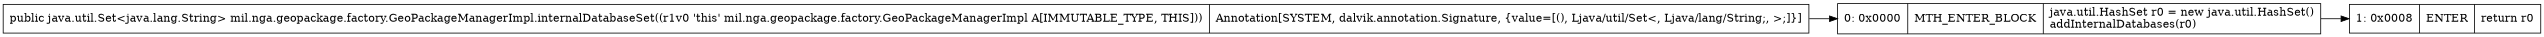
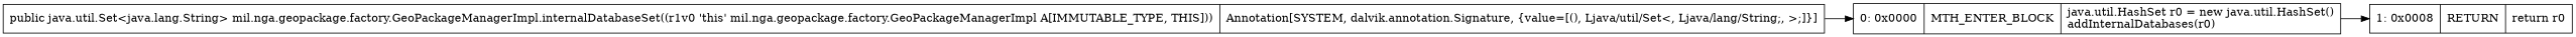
  digraph {
    rankdir=LR
    node [shape=record]
    n1 [label="{0\:\ 0x0000|MTH_ENTER_BLOCK\l|java.util.HashSet r0 = new java.util.HashSet()\laddInternalDatabases(r0)\l}"]
-   n2 [label="{1\:\ 0x0008|ENTER\l|return r0\l}"]
+   n2 [label="{1\:\ 0x0008|RETURN\l|return r0\l}"]
    n3 [label="{public java.util.Set\<java.lang.String\> mil.nga.geopackage.factory.GeoPackageManagerImpl.internalDatabaseSet((r1v0 'this' mil.nga.geopackage.factory.GeoPackageManagerImpl A[IMMUTABLE_TYPE, THIS]))  | Annotation[SYSTEM, dalvik.annotation.Signature, \{value=[(), Ljava\/util\/Set\<, Ljava\/lang\/String;, \>;]\}]\l}"]
    n1 -> n2
    n3 -> n1
  }
